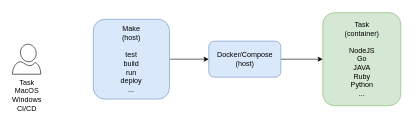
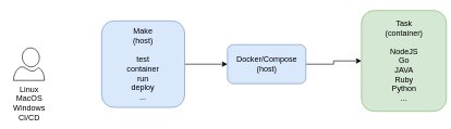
  <mxCell id="0" />
  <mxCell id="1" parent="0" />
  <mxCell id="2" value="" style="edgeStyle=orthogonalEdgeStyle;rounded=0;orthogonalLoop=1;jettySize=auto;html=1;" parent="1" source="3" target="6" edge="1"><mxGeometry relative="1" as="geometry" /></mxCell>
  <mxCell id="3" value="Docker/Compose&lt;br style=&quot;font-size: 12px;&quot;&gt;(host)&lt;br style=&quot;font-size: 12px;&quot;&gt;" style="rounded=1;whiteSpace=wrap;html=1;fillColor=#dae8fc;strokeColor=#6c8ebf;fontSize=12;" parent="1" vertex="1"><mxGeometry x="347.5" y="68" width="120" height="60" as="geometry" /></mxCell>
  <mxCell id="4" style="edgeStyle=orthogonalEdgeStyle;rounded=0;orthogonalLoop=1;jettySize=auto;html=1;entryX=0;entryY=0.5;entryDx=0;entryDy=0;" parent="1" source="5" target="3" edge="1"><mxGeometry relative="1" as="geometry" /></mxCell>
- <mxCell id="5" value="&lt;font style=&quot;font-size: 12px;&quot;&gt;Make&lt;br style=&quot;font-size: 12px;&quot;&gt;(host)&lt;br style=&quot;font-size: 12px;&quot;&gt;&lt;br style=&quot;font-size: 12px;&quot;&gt;test&lt;br style=&quot;font-size: 12px;&quot;&gt;build&lt;br style=&quot;font-size: 12px;&quot;&gt;run&lt;br style=&quot;font-size: 12px;&quot;&gt;deploy&lt;br style=&quot;font-size: 12px;&quot;&gt;...&lt;/font&gt;&lt;br style=&quot;font-size: 12px;&quot;&gt;" style="rounded=1;whiteSpace=wrap;html=1;fillColor=#dae8fc;strokeColor=#6c8ebf;fontSize=12;" parent="1" vertex="1"><mxGeometry x="155" y="31.5" width="127" height="133" as="geometry" /></mxCell>
- <mxCell id="6" value="Task&lt;br style=&quot;font-size: 12px;&quot;&gt;(container)&lt;br style=&quot;font-size: 12px;&quot;&gt;&lt;br style=&quot;font-size: 12px;&quot;&gt;NodeJS&lt;br style=&quot;font-size: 12px;&quot;&gt;Go&lt;br style=&quot;font-size: 12px;&quot;&gt;JAVA&lt;br style=&quot;font-size: 12px;&quot;&gt;Ruby&lt;br style=&quot;font-size: 12px;&quot;&gt;Python&lt;br style=&quot;font-size: 12px;&quot;&gt;...&lt;br style=&quot;font-size: 12px;&quot;&gt;" style="rounded=1;whiteSpace=wrap;html=1;fillColor=#d5e8d4;strokeColor=#82b366;fontSize=12;" parent="1" vertex="1"><mxGeometry x="537.5" y="20.5" width="130" height="155" as="geometry" /></mxCell>
- <mxCell id="7" value="&lt;font style=&quot;font-size: 12px;&quot;&gt;Task&lt;br style=&quot;font-size: 12px;&quot;&gt;MacOS&lt;br style=&quot;font-size: 12px;&quot;&gt;Windows&lt;br style=&quot;font-size: 12px;&quot;&gt;CI/CD&lt;/font&gt;&lt;br style=&quot;font-size: 12px;&quot;&gt;" style="verticalLabelPosition=bottom;html=1;verticalAlign=top;align=center;shape=mxgraph.azure.user;fontSize=12;" parent="1" vertex="1"><mxGeometry x="20" y="73" width="47.5" height="50" as="geometry" /></mxCell>
+ <mxCell id="5" value="&lt;font style=&quot;font-size: 12px;&quot;&gt;Make&lt;br style=&quot;font-size: 12px;&quot;&gt;(host)&lt;br style=&quot;font-size: 12px;&quot;&gt;&lt;br style=&quot;font-size: 12px;&quot;&gt;test&lt;br style=&quot;font-size: 12px;&quot;&gt;container&lt;br style=&quot;font-size: 12px;&quot;&gt;run&lt;br style=&quot;font-size: 12px;&quot;&gt;deploy&lt;br style=&quot;font-size: 12px;&quot;&gt;...&lt;/font&gt;&lt;br style=&quot;font-size: 12px;&quot;&gt;" style="rounded=1;whiteSpace=wrap;html=1;fillColor=#dae8fc;strokeColor=#6c8ebf;fontSize=12;" parent="1" vertex="1"><mxGeometry x="155" y="31.5" width="127" height="133" as="geometry" /></mxCell>
+ <mxCell id="6" value="Task&lt;br style=&quot;font-size: 12px;&quot;&gt;(container)&lt;br style=&quot;font-size: 12px;&quot;&gt;&lt;br style=&quot;font-size: 12px;&quot;&gt;NodeJS&lt;br style=&quot;font-size: 12px;&quot;&gt;Go&lt;br style=&quot;font-size: 12px;&quot;&gt;JAVA&lt;br style=&quot;font-size: 12px;&quot;&gt;Ruby&lt;br style=&quot;font-size: 12px;&quot;&gt;Python&lt;br style=&quot;font-size: 12px;&quot;&gt;...&lt;br style=&quot;font-size: 12px;&quot;&gt;" style="rounded=1;whiteSpace=wrap;html=1;fillColor=#d5e8d4;strokeColor=#82b366;fontSize=12;" parent="1" vertex="1"><mxGeometry x="552.5" y="15.5" width="130" height="155" as="geometry" /></mxCell>
+ <mxCell id="7" value="&lt;font style=&quot;font-size: 12px;&quot;&gt;Linux&lt;br style=&quot;font-size: 12px;&quot;&gt;MacOS&lt;br style=&quot;font-size: 12px;&quot;&gt;Windows&lt;br style=&quot;font-size: 12px;&quot;&gt;CI/CD&lt;/font&gt;&lt;br style=&quot;font-size: 12px;&quot;&gt;" style="verticalLabelPosition=bottom;html=1;verticalAlign=top;align=center;shape=mxgraph.azure.user;fontSize=12;" parent="1" vertex="1"><mxGeometry x="20" y="73" width="47.5" height="50" as="geometry" /></mxCell>
